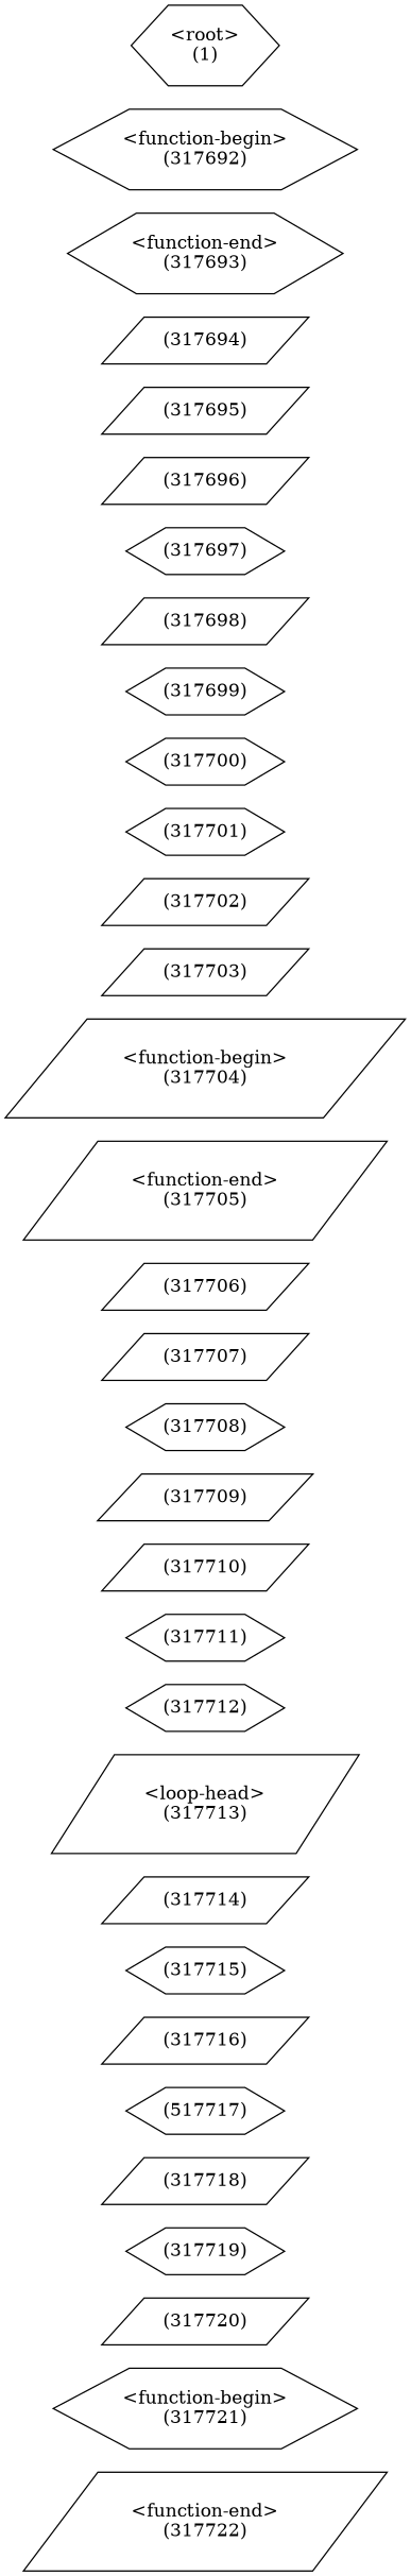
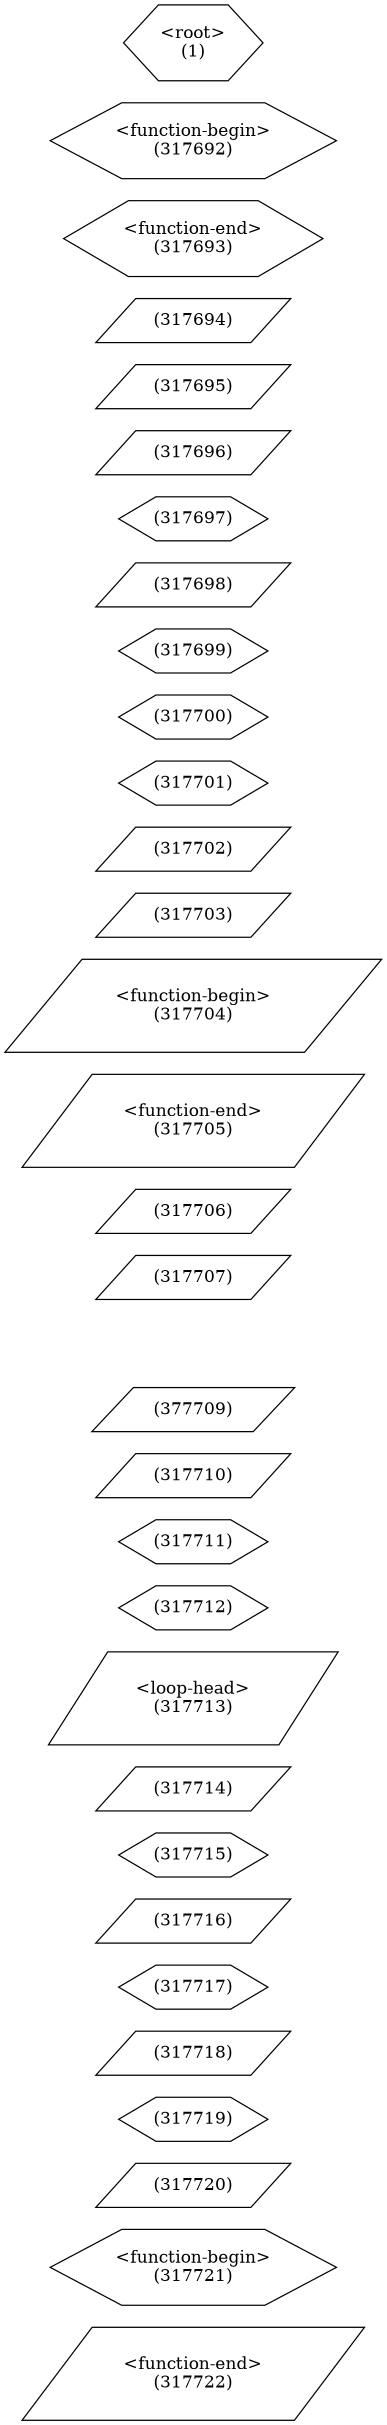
  digraph {
    rankdir=LR
    node [shape=parallelogram]
    n1 [label="<function-end>\n(317722)"]
    n2 [label="<function-begin>\n(317721)" shape=hexagon]
    n3 [label="(317720)"]
    n4 [label="(317719)" shape=hexagon]
    n5 [label="(317718)"]
-   n6 [label="(517717)" shape=hexagon]
+   n6 [label="(317717)" shape=hexagon]
    n7 [label="(317716)"]
    n8 [label="(317715)" shape=hexagon]
    n9 [label="(317714)"]
    n10 [label="<loop-head>\n(317713)"]
    n11 [label="(317712)" shape=hexagon]
    n12 [label="(317711)" shape=hexagon]
    n13 [label="(317710)"]
-   n14 [label="(317709)"]
-   n15 [label="(317708)" shape=hexagon]
+   n14 [label="(377709)"]
    n16 [label="(317707)"]
    n17 [label="(317706)"]
    n18 [label="<function-end>\n(317705)"]
    n19 [label="<function-begin>\n(317704)"]
    n20 [label="(317703)"]
    n21 [label="(317702)"]
    n22 [label="(317701)" shape=hexagon]
    n23 [label="(317700)" shape=hexagon]
    n24 [label="(317699)" shape=hexagon]
    n25 [label="(317698)"]
    n26 [label="(317697)" shape=hexagon]
    n27 [label="(317696)"]
    n28 [label="(317695)"]
    n29 [label="(317694)"]
    n30 [label="<function-end>\n(317693)" shape=hexagon]
    n31 [label="<function-begin>\n(317692)" shape=hexagon]
    n32 [label="<root>\n(1)" shape=hexagon]
  }
